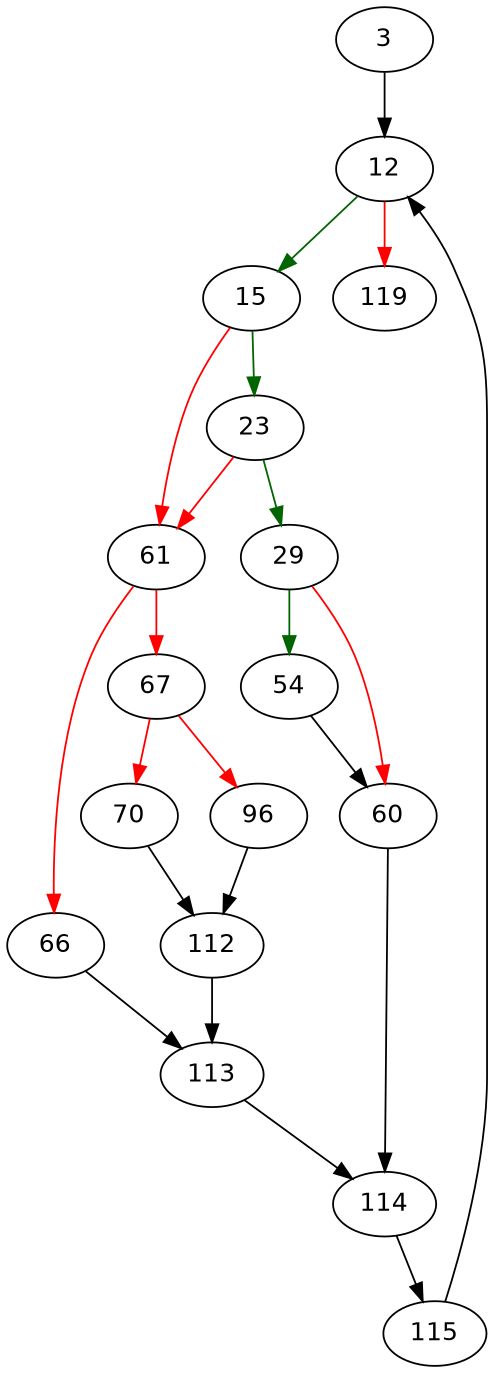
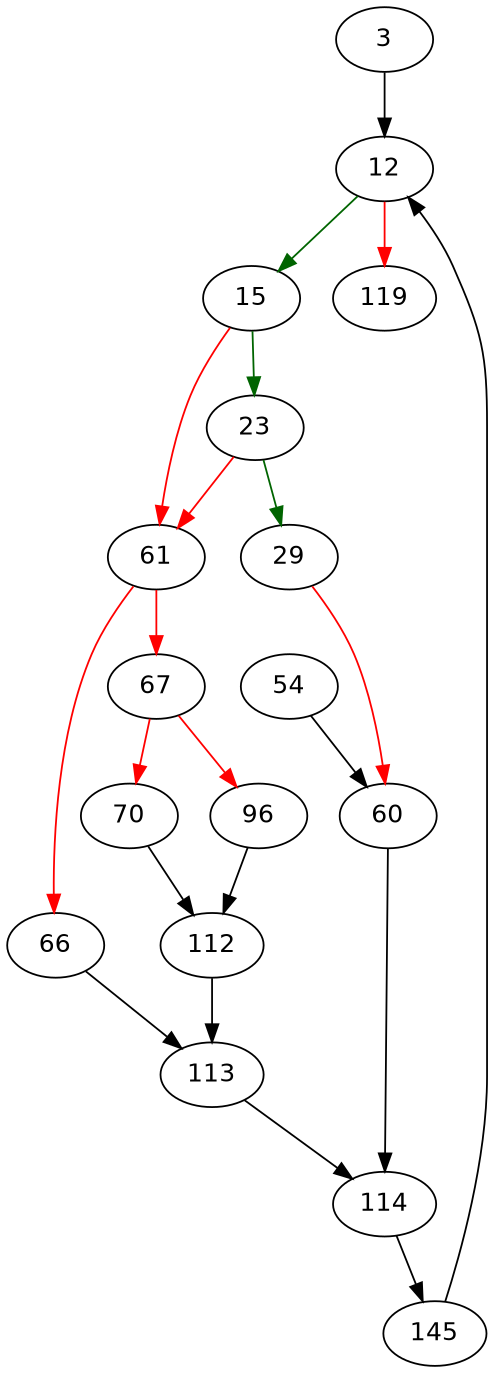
  strict digraph {
    fontname="DejaVu Sans"
    node [fontname="DejaVu Sans"]
    edge [fontname="DejaVu Sans"]
    3 [entry=true]
    12
    15
    119
    23
    61
    29
    66
    67
    54
    60
    113
    70
    96
    114
-   115
+   115 [label=145]
    112
    3 -> 12
    12 -> 15 [color=darkgreen cond=true]
    12 -> 119 [color=red cond=false]
    15 -> 23 [color=darkgreen cond=true]
    15 -> 61 [color=red cond=false]
    23 -> 61 [color=red cond=false]
    23 -> 29 [color=darkgreen cond=true]
    61 -> 66 [color=red cond=true]
    61 -> 67 [color=red cond=false]
-   29 -> 54 [color=darkgreen cond=true]
    29 -> 60 [color=red cond=false]
    66 -> 113
    67 -> 70 [color=red cond=true]
    67 -> 96 [color=red cond=false]
    54 -> 60
    60 -> 114
    113 -> 114
    70 -> 112
    96 -> 112
    114 -> 115
    115 -> 12
    112 -> 113
  }
